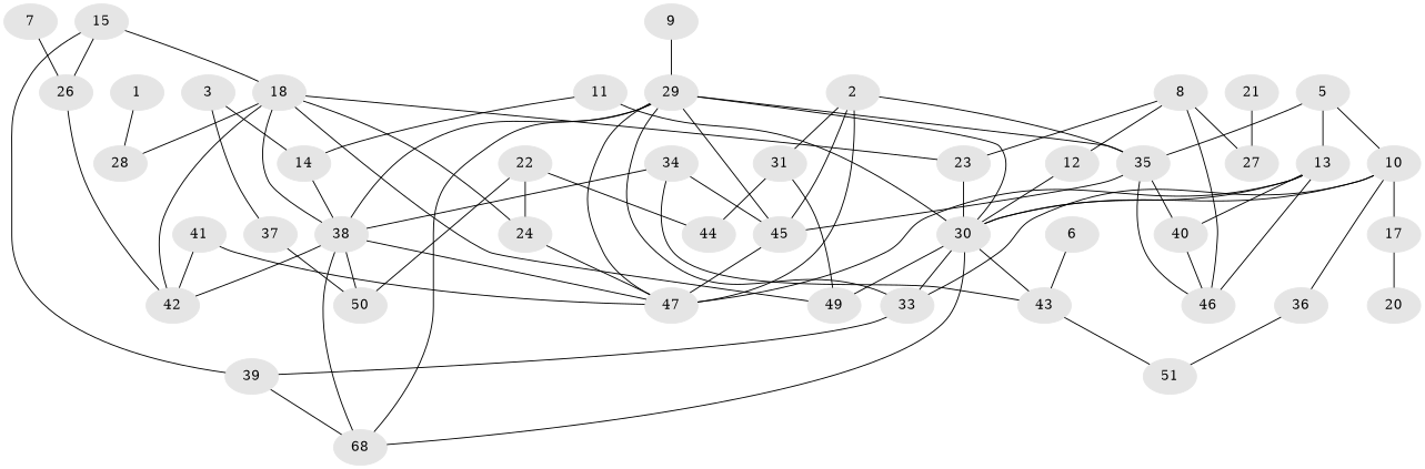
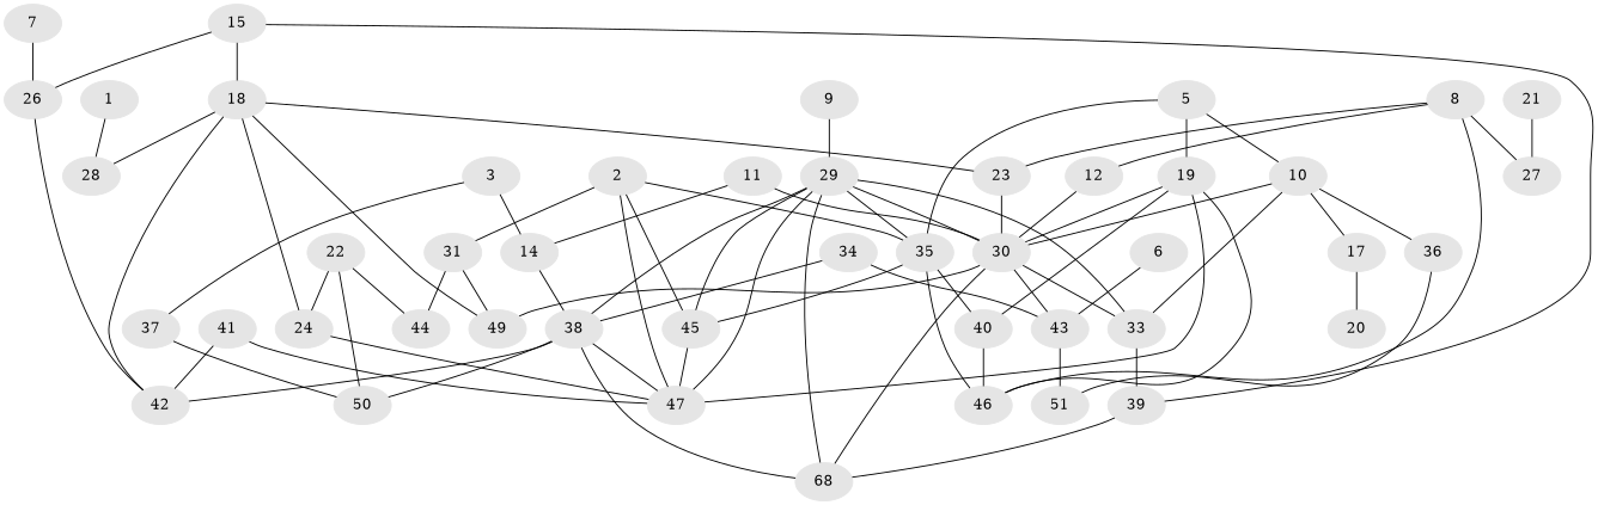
  graph {
    node [color=gray90 style=filled]
    edge [weight=1.0]
    1
    28
    2
    31
    35
    45
    47
    49
    44
    46
    40
    3
    14
    37
    38
    50
    5
    10
-   19 [label=13]
+   19
    17
    30
    33
    36
    6
    43
    51
    7
    26
    42
    8
    12
    23
    27
    9
    29
    n36 [label=68]
    20
    39
    11
    15
    18
    24
    21
    22
    34
    41
    1 -- 28
    2 -- 31
    2 -- 35
    2 -- 45
    2 -- 47
    31 -- 49
    31 -- 44
    35 -- 45
    35 -- 46
    35 -- 40 [weight=2.0]
    45 -- 47 [weight=2.0]
    40 -- 46
    3 -- 14
    3 -- 37
    14 -- 38
    37 -- 50 [weight=2.0]
    38 -- 47
    38 -- 50 [weight=2.0]
    38 -- 42
    38 -- n36
    5 -- 35
    5 -- 10
    5 -- 19
    10 -- 17
    10 -- 30
    10 -- 33
    10 -- 36
    19 -- 47
    19 -- 46
    19 -- 40
    19 -- 30
    17 -- 20
    30 -- 49
    30 -- 33
    30 -- 43
    30 -- n36
    33 -- 39
    36 -- 51
    6 -- 43
    43 -- 51
    7 -- 26
    26 -- 42
    8 -- 46
    8 -- 12
    8 -- 23
    8 -- 27 [weight=2.0]
    12 -- 30
    23 -- 30
    9 -- 29
    29 -- 35
    29 -- 45
    29 -- 47
    29 -- 38 [weight=2.0]
    29 -- 30 [weight=2.0]
    29 -- 33
    29 -- n36
    39 -- n36
    11 -- 14
    11 -- 30 [weight=2.0]
    15 -- 26
    15 -- 39
    15 -- 18
    18 -- 28
    18 -- 49
-   18 -- 38
    18 -- 42
    18 -- 23
    18 -- 24
    24 -- 47
    21 -- 27
    22 -- 44
    22 -- 50
    22 -- 24
-   34 -- 45
    34 -- 38
    34 -- 43
    41 -- 47
    41 -- 42
  }
